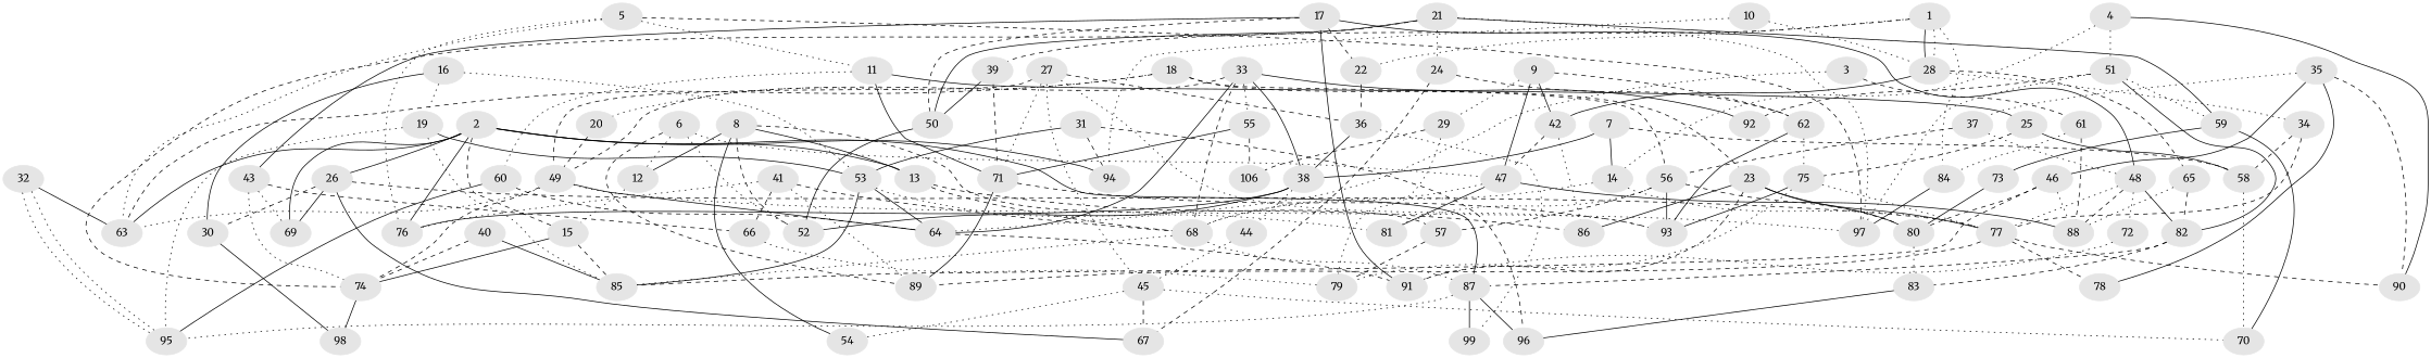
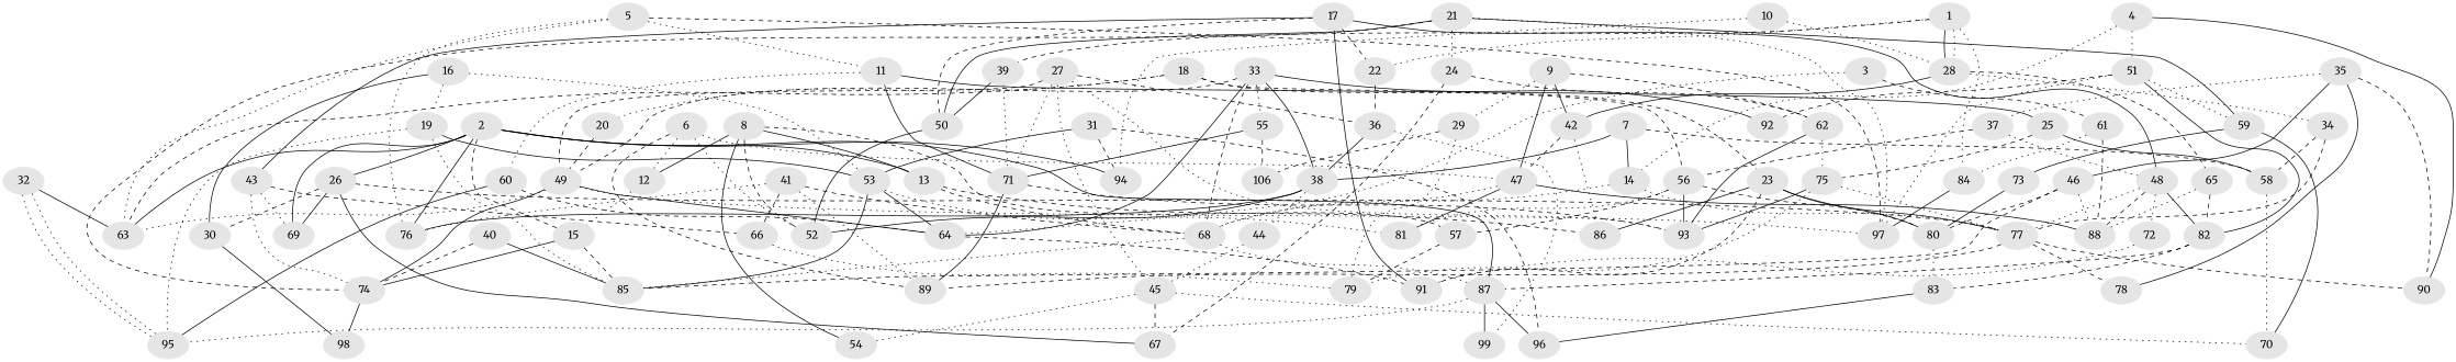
  graph {
    fontname=Merriweather
    node [color=gray90 fontname=Merriweather style=filled]
    edge [fontname=Merriweather style=dotted]
    1
    22
    28
    39
    84
    36
    42
    34
    65
    71
    50
    97
    2
    13
    15
    26
    63
    69
    76
    87
    94
    68
    86
    74
    85
    77
    30
    67
    95
    96
    99
    3
    61
    64
    88
    91
    4
    14
    51
    90
    59
    92
    82
    5
    11
    25
    60
    6
    12
    47
    52
    89
    81
    7
    38
    58
    44
    70
    8
    54
    57
    79
    9
    29
    62
    n66 [label=106]
    75
    93
    10
    78
    98
    16
    19
    53
    17
    43
    48
    66
    72
    18
    20
    23
    56
    49
    80
    21
    24
    73
    83
    27
    45
    31
    32
    33
    55
    35
    37
    46
    40
    41
    1 -- 22
    1 -- 28 [style=solid]
    1 -- 28
    1 -- 39 [style=dashed]
    1 -- 84
    22 -- 36 [style=dashed]
    28 -- 42 [style=solid]
    28 -- 34
    28 -- 65 [style=dashed]
-   39 -- 71 [style=dashed]
+   39 -- 71
    39 -- 50 [style=solid]
    84 -- 97 [style=solid]
    36 -- 99
    36 -- 38 [style=solid]
    42 -- 86
    42 -- 47 [style=dashed]
    34 -- 77 [style=dashed]
    34 -- 58 [style=dashed]
    65 -- 88
    65 -- 82 [style=dashed]
    71 -- 89 [style=solid]
    71 -- 93 [style=dashed]
    50 -- 52 [style=solid]
    2 -- 13 [style=solid]
    2 -- 15 [style=dashed]
    2 -- 26 [style=solid]
    2 -- 63 [style=solid]
    2 -- 69 [style=solid]
    2 -- 76 [style=solid]
    2 -- 87 [style=solid]
    2 -- 94 [style=solid]
    13 -- 68 [style=dashed]
    13 -- 86 [style=dashed]
    15 -- 74 [style=solid]
    15 -- 85 [style=dashed]
    26 -- 69 [style=solid]
    26 -- 77 [style=dashed]
    26 -- 30 [style=dashed]
    26 -- 67 [style=solid]
    87 -- 95
    87 -- 96 [style=solid]
    87 -- 99 [style=solid]
    68 -- 87
    68 -- 85
    74 -- 98 [style=solid]
    77 -- 90 [style=dashed]
    77 -- 89 [style=dashed]
    77 -- 78 [style=dashed]
    30 -- 98 [style=solid]
    3 -- 61 [style=dashed]
    3 -- 64
    61 -- 84
    61 -- 88 [style=dashed]
    64 -- 91 [style=dashed]
    4 -- 14
    4 -- 51
    4 -- 90 [style=solid]
    14 -- 68
    14 -- 77
    51 -- 97
    51 -- 59
    51 -- 92 [style=dashed]
    51 -- 82 [style=solid]
    59 -- 70 [style=solid]
    59 -- 73 [style=solid]
    82 -- 87 [style=dashed]
    82 -- 83 [style=dashed]
    5 -- 97 [style=dashed]
    5 -- 63
    5 -- 76
    5 -- 11
    11 -- 71 [style=solid]
    11 -- 25 [style=solid]
    11 -- 60
    25 -- 58 [style=solid]
    25 -- 75 [style=dashed]
    60 -- 95 [style=solid]
    60 -- 64 [style=dashed]
    6 -- 12
    6 -- 47
    6 -- 52
    6 -- 89 [style=dashed]
    12 -- 15
    47 -- 68
    47 -- 88 [style=solid]
    47 -- 81 [style=solid]
    7 -- 14 [style=solid]
    7 -- 38 [style=solid]
    7 -- 58 [style=dashed]
    38 -- 76 [style=solid]
    38 -- 52 [style=solid]
    38 -- 44
    58 -- 70
    44 -- 45
    8 -- 13 [style=solid]
    8 -- 12 [style=solid]
    8 -- 52 [style=dashed]
    8 -- 54 [style=solid]
    8 -- 57 [style=dashed]
    57 -- 79 [style=dashed]
    9 -- 42 [style=solid]
    9 -- 47 [style=solid]
    9 -- 29
    9 -- 62 [style=dashed]
    29 -- 79
    29 -- n66 [style=dashed]
    62 -- 75
    62 -- 93 [style=solid]
    75 -- 77
    75 -- 79
    75 -- 93 [style=solid]
    10 -- 28
    10 -- 94
    16 -- 30 [style=solid]
    16 -- 19
    16 -- 53
    19 -- 85
    19 -- 95
    19 -- 53 [style=solid]
    53 -- 85 [style=solid]
    53 -- 64 [style=solid]
    53 -- 81
    17 -- 22 [style=dashed]
    17 -- 50 [style=dashed]
    17 -- 91 [style=solid]
    17 -- 43 [style=solid]
    17 -- 48 [style=solid]
    43 -- 69
    43 -- 74
    43 -- 66 [style=dashed]
    48 -- 77
    48 -- 88 [style=dashed]
    48 -- 82 [style=solid]
    48 -- 72
    66 -- 79
    72 -- 91
    18 -- 63 [style=dashed]
    18 -- 20
    18 -- 23 [style=dashed]
    18 -- 56 [style=dashed]
    20 -- 49 [style=dashed]
    23 -- 86 [style=solid]
    23 -- 77 [style=solid]
    23 -- 91 [style=dashed]
    23 -- 80 [style=solid]
    56 -- 81
    56 -- 57 [style=dashed]
    56 -- 93 [style=solid]
    56 -- 80 [style=dashed]
    49 -- 97
    49 -- 63
-   49 -- 74 [style=dashed]
+   49 -- 74 [style=solid]
    49 -- 64 [style=solid]
    80 -- 83
    21 -- 50 [style=solid]
    21 -- 97
    21 -- 74 [style=dashed]
    21 -- 59 [style=solid]
    21 -- 24
    24 -- 67 [style=dashed]
    24 -- 62 [style=dashed]
    73 -- 80 [style=solid]
    83 -- 96 [style=solid]
    27 -- 36 [style=dashed]
    27 -- 71
    27 -- 93
    27 -- 49 [style=dashed]
    27 -- 45
    45 -- 67 [style=dashed]
    45 -- 70
    45 -- 54
    31 -- 94 [style=dashed]
    31 -- 96 [style=dashed]
    31 -- 53 [style=solid]
    32 -- 63 [style=solid]
    32 -- 95
    32 -- 95
    33 -- 68 [style=dashed]
    33 -- 64 [style=solid]
    33 -- 92 [style=solid]
    33 -- 38 [style=solid]
    33 -- 49 [style=dashed]
    33 -- 55
    55 -- 71 [style=solid]
    55 -- n66 [style=dashed]
    35 -- 90 [style=dashed]
    35 -- 78 [style=solid]
    35 -- 37
    35 -- 46 [style=solid]
    37 -- 48
    37 -- 56 [style=dashed]
    46 -- 85 [style=dashed]
    46 -- 88
    46 -- 80 [style=dashed]
    40 -- 74 [style=dashed]
    40 -- 85 [style=solid]
    41 -- 76
    41 -- 68 [style=dashed]
    41 -- 89
    41 -- 66 [style=dashed]
  }
